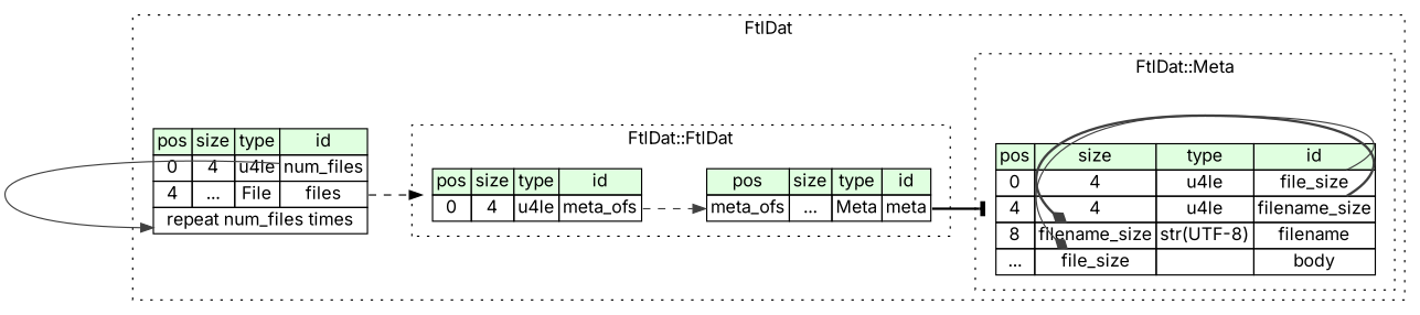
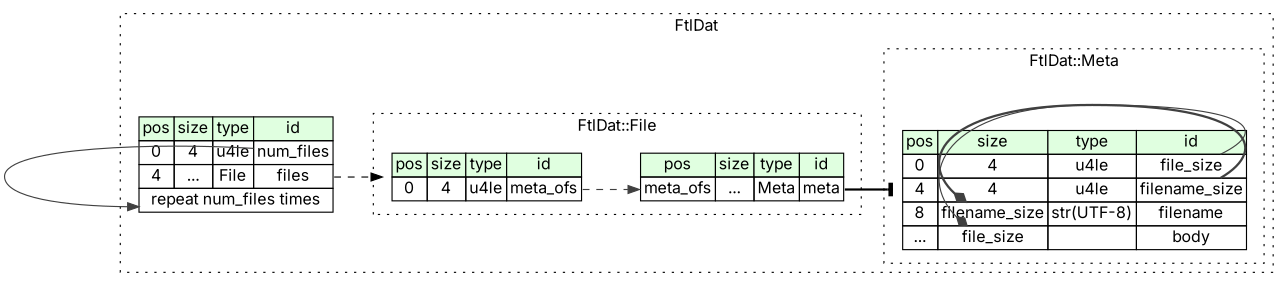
  digraph {
    rankdir=LR
    fontname=Inter
    node [shape=plaintext fontname=Inter]
    edge [color="#404040" style=dashed arrowhead=normal fontname=Inter]
    n1 [label=<<TABLE BORDER="0" CELLBORDER="1" CELLSPACING="0"> 				<TR><TD BGCOLOR="#E0FFE0">pos</TD><TD BGCOLOR="#E0FFE0">size</TD><TD BGCOLOR="#E0FFE0">type</TD><TD BGCOLOR="#E0FFE0">id</TD></TR> 				<TR><TD PORT="meta_ofs_pos">0</TD><TD PORT="meta_ofs_size">4</TD><TD>u4le</TD><TD PORT="meta_ofs_type">meta_ofs</TD></TR> 			</TABLE>>]
    n2 [label=<<TABLE BORDER="0" CELLBORDER="1" CELLSPACING="0"> 				<TR><TD BGCOLOR="#E0FFE0">pos</TD><TD BGCOLOR="#E0FFE0">size</TD><TD BGCOLOR="#E0FFE0">type</TD><TD BGCOLOR="#E0FFE0">id</TD></TR> 				<TR><TD PORT="meta_pos">meta_ofs</TD><TD PORT="meta_size">...</TD><TD>Meta</TD><TD PORT="meta_type">meta</TD></TR> 			</TABLE>>]
    n3 [label=<<TABLE BORDER="0" CELLBORDER="1" CELLSPACING="0"> 				<TR><TD BGCOLOR="#E0FFE0">pos</TD><TD BGCOLOR="#E0FFE0">size</TD><TD BGCOLOR="#E0FFE0">type</TD><TD BGCOLOR="#E0FFE0">id</TD></TR> 				<TR><TD PORT="file_size_pos">0</TD><TD PORT="file_size_size">4</TD><TD>u4le</TD><TD PORT="file_size_type">file_size</TD></TR> 				<TR><TD PORT="filename_size_pos">4</TD><TD PORT="filename_size_size">4</TD><TD>u4le</TD><TD PORT="filename_size_type">filename_size</TD></TR> 				<TR><TD PORT="filename_pos">8</TD><TD PORT="filename_size">filename_size</TD><TD>str(UTF-8)</TD><TD PORT="filename_type">filename</TD></TR> 				<TR><TD PORT="body_pos">...</TD><TD PORT="body_size">file_size</TD><TD></TD><TD PORT="body_type">body</TD></TR> 			</TABLE>>]
    n4 [label=<<TABLE BORDER="0" CELLBORDER="1" CELLSPACING="0"> 			<TR><TD BGCOLOR="#E0FFE0">pos</TD><TD BGCOLOR="#E0FFE0">size</TD><TD BGCOLOR="#E0FFE0">type</TD><TD BGCOLOR="#E0FFE0">id</TD></TR> 			<TR><TD PORT="num_files_pos">0</TD><TD PORT="num_files_size">4</TD><TD>u4le</TD><TD PORT="num_files_type">num_files</TD></TR> 			<TR><TD PORT="files_pos">4</TD><TD PORT="files_size">...</TD><TD>File</TD><TD PORT="files_type">files</TD></TR> 			<TR><TD COLSPAN="4" PORT="files__repeat">repeat num_files times</TD></TR> 		</TABLE>>]
    subgraph cluster_1 {
      label=FtlDat
      style=dotted
      n4
      subgraph cluster_2 {
-       label="FtlDat::FtlDat"
+       label="FtlDat::File"
        style=dotted
        n1
        n2
      }
      subgraph cluster_3 {
        label="FtlDat::Meta"
        style=dotted
        n3
      }
    }
    n1 -> n2 [headport=meta_pos tailport=meta_ofs_type]
    n2 -> n3 [style=bold tailport=meta_type arrowhead=tee color=""]
    n3 -> n3 [headport=filename_size tailport=filename_size_type style=bold arrowhead=diamond]
    n3 -> n3 [headport=body_size tailport=file_size_type style=solid arrowhead=diamond]
    n4 -> n1 [tailport=files_type color=""]
    n4 -> n4 [headport=files__repeat tailport=num_files_type style=solid]
  }
